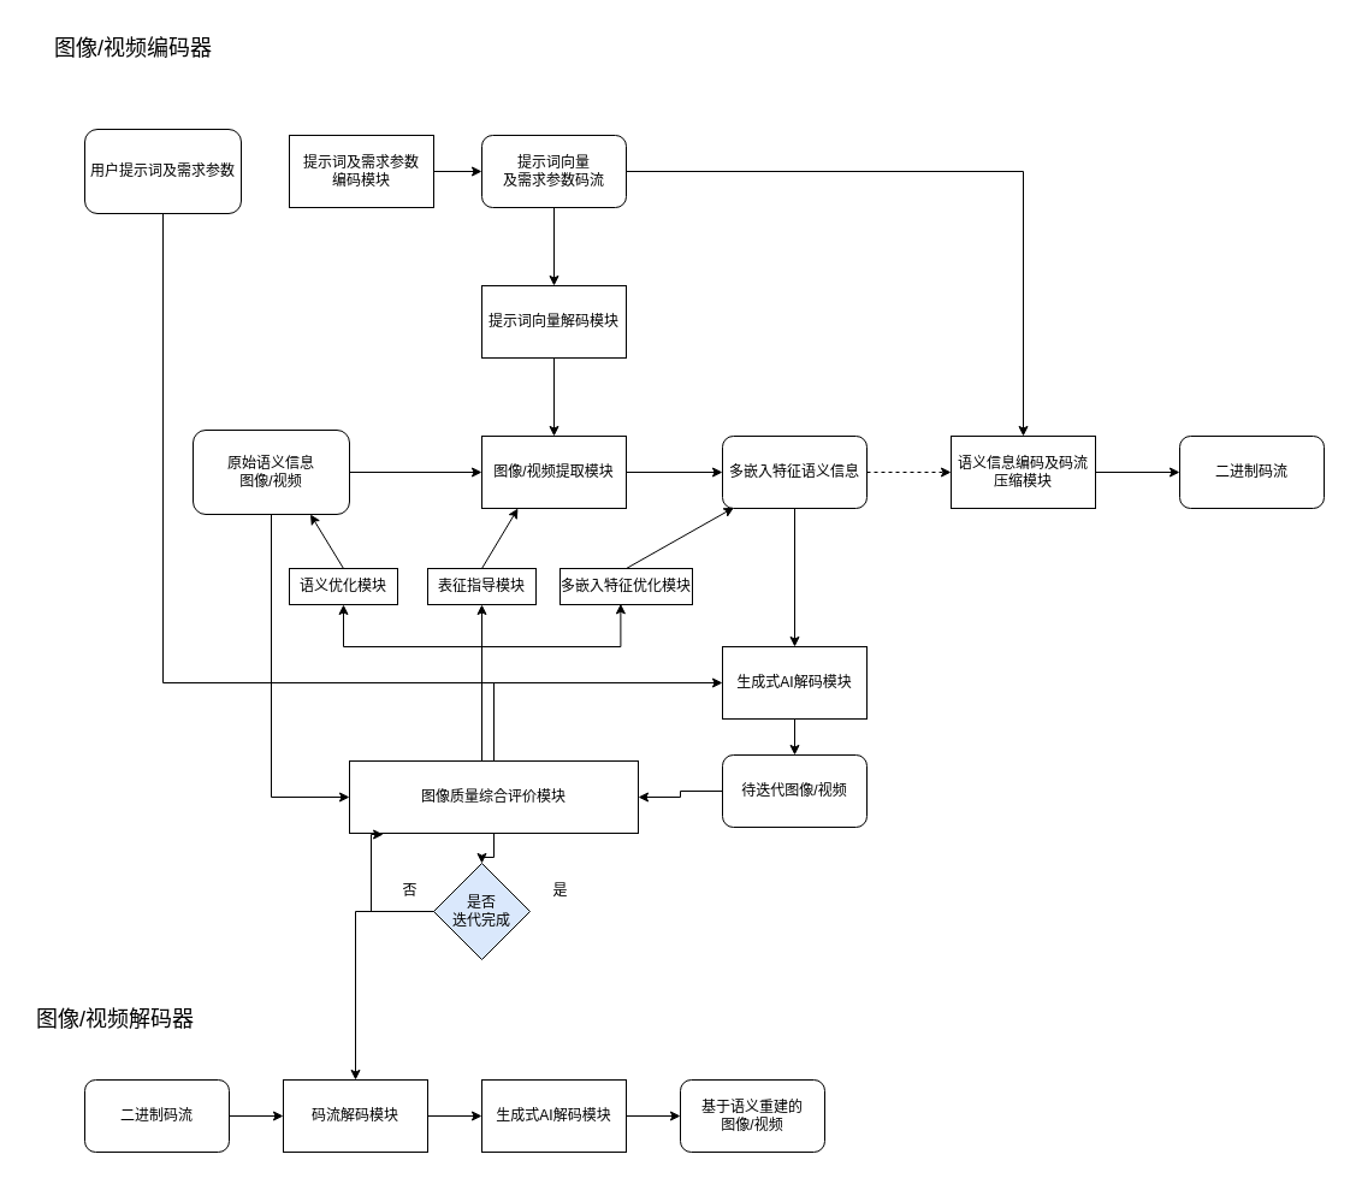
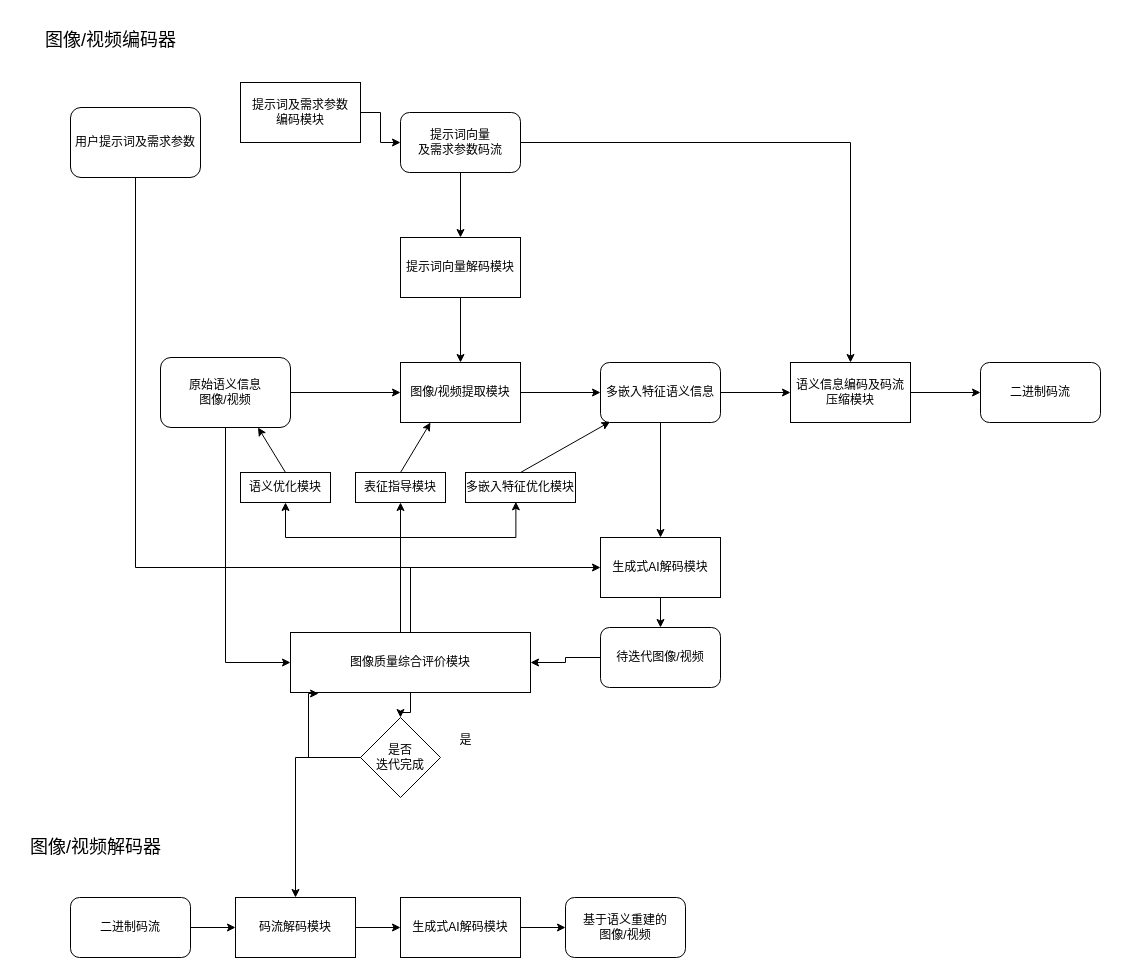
  <mxCell id="0" />
  <mxCell id="1" parent="0" />
  <mxCell id="2" style="edgeStyle=orthogonalEdgeStyle;rounded=0;orthogonalLoop=1;jettySize=auto;html=1;entryX=0;entryY=0.5;entryDx=0;entryDy=0;" edge="1" parent="1" source="4" target="6"><mxGeometry relative="1" as="geometry" /></mxCell>
  <mxCell id="3" style="edgeStyle=orthogonalEdgeStyle;rounded=0;orthogonalLoop=1;jettySize=auto;html=1;entryX=0;entryY=0.5;entryDx=0;entryDy=0;" edge="1" parent="1" source="4" target="29"><mxGeometry relative="1" as="geometry" /></mxCell>
  <mxCell id="4" value="原始语义信息&lt;br&gt;图像/视频" style="rounded=1;whiteSpace=wrap;html=1;" parent="1" vertex="1"><mxGeometry x="160" y="357" width="130" height="70" as="geometry" /></mxCell>
  <mxCell id="5" style="edgeStyle=orthogonalEdgeStyle;rounded=0;orthogonalLoop=1;jettySize=auto;html=1;entryX=0;entryY=0.5;entryDx=0;entryDy=0;" edge="1" parent="1" source="6" target="9"><mxGeometry relative="1" as="geometry" /></mxCell>
  <mxCell id="6" value="图像/视频提取模块" style="rounded=0;whiteSpace=wrap;html=1;" vertex="1" parent="1"><mxGeometry x="400" y="362" width="120" height="60" as="geometry" /></mxCell>
- <mxCell id="7" style="edgeStyle=orthogonalEdgeStyle;rounded=0;orthogonalLoop=1;jettySize=auto;html=1;entryX=0;entryY=0.5;entryDx=0;entryDy=0;dashed=1;" edge="1" parent="1" source="9" target="20"><mxGeometry relative="1" as="geometry" /></mxCell>
+ <mxCell id="7" style="edgeStyle=orthogonalEdgeStyle;rounded=0;orthogonalLoop=1;jettySize=auto;html=1;entryX=0;entryY=0.5;entryDx=0;entryDy=0;" edge="1" parent="1" source="9" target="20"><mxGeometry relative="1" as="geometry" /></mxCell>
  <mxCell id="8" style="edgeStyle=orthogonalEdgeStyle;rounded=0;orthogonalLoop=1;jettySize=auto;html=1;" edge="1" parent="1" source="9" target="23"><mxGeometry relative="1" as="geometry" /></mxCell>
  <mxCell id="9" value="多嵌入特征语义信息" style="rounded=1;whiteSpace=wrap;html=1;" vertex="1" parent="1"><mxGeometry x="600" y="362" width="120" height="60" as="geometry" /></mxCell>
  <mxCell id="10" style="edgeStyle=orthogonalEdgeStyle;rounded=0;orthogonalLoop=1;jettySize=auto;html=1;entryX=0;entryY=0.5;entryDx=0;entryDy=0;" edge="1" parent="1" source="11" target="23"><mxGeometry relative="1" as="geometry"><Array as="points"><mxPoint x="135" y="567" /></Array></mxGeometry></mxCell>
  <mxCell id="11" value="用户提示词及&lt;span style=&quot;background-color: initial;&quot;&gt;需求参数&lt;/span&gt;" style="rounded=1;whiteSpace=wrap;html=1;" vertex="1" parent="1"><mxGeometry x="70" y="107" width="130" height="70" as="geometry" /></mxCell>
  <mxCell id="12" style="edgeStyle=orthogonalEdgeStyle;rounded=0;orthogonalLoop=1;jettySize=auto;html=1;entryX=0;entryY=0.5;entryDx=0;entryDy=0;" edge="1" parent="1" source="13" target="16"><mxGeometry relative="1" as="geometry" /></mxCell>
- <mxCell id="13" value="提示词及需求参数&lt;div&gt;编码模块&lt;/div&gt;" style="rounded=0;whiteSpace=wrap;html=1;" vertex="1" parent="1"><mxGeometry x="240" y="112" width="120" height="60" as="geometry" /></mxCell>
+ <mxCell id="13" value="提示词及需求参数&lt;div&gt;编码模块&lt;/div&gt;" style="rounded=0;whiteSpace=wrap;html=1;" vertex="1" parent="1"><mxGeometry x="240" y="82" width="120" height="60" as="geometry" /></mxCell>
  <mxCell id="14" style="edgeStyle=orthogonalEdgeStyle;rounded=0;orthogonalLoop=1;jettySize=auto;html=1;entryX=0.5;entryY=0;entryDx=0;entryDy=0;" edge="1" parent="1" source="16" target="18"><mxGeometry relative="1" as="geometry" /></mxCell>
  <mxCell id="15" style="edgeStyle=orthogonalEdgeStyle;rounded=0;orthogonalLoop=1;jettySize=auto;html=1;entryX=0.5;entryY=0;entryDx=0;entryDy=0;" edge="1" parent="1" source="16" target="20"><mxGeometry relative="1" as="geometry"><mxPoint x="850" y="357" as="targetPoint" /></mxGeometry></mxCell>
  <mxCell id="16" value="提示词向量&lt;div&gt;及需求参数码流&lt;/div&gt;" style="rounded=1;whiteSpace=wrap;html=1;" vertex="1" parent="1"><mxGeometry x="400" y="112" width="120" height="60" as="geometry" /></mxCell>
  <mxCell id="17" style="edgeStyle=orthogonalEdgeStyle;rounded=0;orthogonalLoop=1;jettySize=auto;html=1;entryX=0.5;entryY=0;entryDx=0;entryDy=0;" edge="1" parent="1" source="18" target="6"><mxGeometry relative="1" as="geometry" /></mxCell>
  <mxCell id="18" value="提示词向量解码模块" style="rounded=0;whiteSpace=wrap;html=1;" vertex="1" parent="1"><mxGeometry x="400" y="237" width="120" height="60" as="geometry" /></mxCell>
  <mxCell id="19" style="edgeStyle=orthogonalEdgeStyle;rounded=0;orthogonalLoop=1;jettySize=auto;html=1;entryX=0;entryY=0.5;entryDx=0;entryDy=0;" edge="1" parent="1" source="20" target="21"><mxGeometry relative="1" as="geometry" /></mxCell>
  <mxCell id="20" value="语义信息编码及码流压缩模块" style="rounded=0;whiteSpace=wrap;html=1;" vertex="1" parent="1"><mxGeometry x="790" y="362" width="120" height="60" as="geometry" /></mxCell>
  <mxCell id="21" value="二进制码流" style="rounded=1;whiteSpace=wrap;html=1;" vertex="1" parent="1"><mxGeometry x="980" y="362" width="120" height="60" as="geometry" /></mxCell>
  <mxCell id="22" style="edgeStyle=orthogonalEdgeStyle;rounded=0;orthogonalLoop=1;jettySize=auto;html=1;entryX=0.5;entryY=0;entryDx=0;entryDy=0;" edge="1" parent="1" source="23" target="25"><mxGeometry relative="1" as="geometry" /></mxCell>
  <mxCell id="23" value="生成式AI解码模块" style="rounded=0;whiteSpace=wrap;html=1;" vertex="1" parent="1"><mxGeometry x="600" y="537" width="120" height="60" as="geometry" /></mxCell>
  <mxCell id="24" style="edgeStyle=orthogonalEdgeStyle;rounded=0;orthogonalLoop=1;jettySize=auto;html=1;entryX=1;entryY=0.5;entryDx=0;entryDy=0;" edge="1" parent="1" source="25" target="29"><mxGeometry relative="1" as="geometry" /></mxCell>
  <mxCell id="25" value="待迭代图像/视频" style="rounded=1;whiteSpace=wrap;html=1;" vertex="1" parent="1"><mxGeometry x="600" y="627" width="120" height="60" as="geometry" /></mxCell>
  <mxCell id="26" style="edgeStyle=orthogonalEdgeStyle;rounded=0;orthogonalLoop=1;jettySize=auto;html=1;" edge="1" parent="1" source="29" target="32"><mxGeometry relative="1" as="geometry" /></mxCell>
  <mxCell id="27" style="edgeStyle=orthogonalEdgeStyle;rounded=0;orthogonalLoop=1;jettySize=auto;html=1;" edge="1" parent="1" source="29" target="30"><mxGeometry relative="1" as="geometry"><Array as="points"><mxPoint x="400" y="537" /><mxPoint x="285" y="537" /></Array></mxGeometry></mxCell>
  <mxCell id="28" style="edgeStyle=orthogonalEdgeStyle;rounded=0;orthogonalLoop=1;jettySize=auto;html=1;entryX=0.5;entryY=0;entryDx=0;entryDy=0;" edge="1" parent="1" source="29" target="47"><mxGeometry relative="1" as="geometry" /></mxCell>
  <mxCell id="29" value="图像质量综合评价模块" style="rounded=0;whiteSpace=wrap;html=1;" vertex="1" parent="1"><mxGeometry x="290" y="632" width="240" height="60" as="geometry" /></mxCell>
  <mxCell id="30" value="语义优化模块" style="rounded=0;whiteSpace=wrap;html=1;" vertex="1" parent="1"><mxGeometry x="240" y="472" width="90" height="30" as="geometry" /></mxCell>
  <mxCell id="31" value="多嵌入特征优化模块" style="rounded=0;whiteSpace=wrap;html=1;" vertex="1" parent="1"><mxGeometry x="465" y="472" width="110" height="30" as="geometry" /></mxCell>
  <mxCell id="32" value="表征指导模块" style="rounded=0;whiteSpace=wrap;html=1;" vertex="1" parent="1"><mxGeometry x="355" y="472" width="90" height="30" as="geometry" /></mxCell>
  <mxCell id="33" style="edgeStyle=orthogonalEdgeStyle;rounded=0;orthogonalLoop=1;jettySize=auto;html=1;entryX=0.458;entryY=0.978;entryDx=0;entryDy=0;entryPerimeter=0;" edge="1" parent="1" source="29" target="31"><mxGeometry relative="1" as="geometry"><Array as="points"><mxPoint x="400" y="537" /><mxPoint x="515" y="537" /></Array></mxGeometry></mxCell>
  <mxCell id="34" value="" style="endArrow=classic;html=1;rounded=0;entryX=0.75;entryY=1;entryDx=0;entryDy=0;exitX=0.5;exitY=0;exitDx=0;exitDy=0;" edge="1" parent="1" source="30" target="4"><mxGeometry width="50" height="50" relative="1" as="geometry"><mxPoint x="290" y="467" as="sourcePoint" /><mxPoint x="350" y="407" as="targetPoint" /></mxGeometry></mxCell>
  <mxCell id="35" value="" style="endArrow=classic;html=1;rounded=0;entryX=0.25;entryY=1;entryDx=0;entryDy=0;exitX=0.5;exitY=0;exitDx=0;exitDy=0;" edge="1" parent="1" target="6"><mxGeometry width="50" height="50" relative="1" as="geometry"><mxPoint x="400" y="472" as="sourcePoint" /><mxPoint x="373" y="427" as="targetPoint" /></mxGeometry></mxCell>
  <mxCell id="36" value="" style="endArrow=classic;html=1;rounded=0;entryX=0.079;entryY=0.989;entryDx=0;entryDy=0;exitX=0.5;exitY=0;exitDx=0;exitDy=0;entryPerimeter=0;" edge="1" parent="1" target="9"><mxGeometry width="50" height="50" relative="1" as="geometry"><mxPoint x="520" y="472" as="sourcePoint" /><mxPoint x="550" y="422" as="targetPoint" /></mxGeometry></mxCell>
  <mxCell id="37" style="edgeStyle=orthogonalEdgeStyle;rounded=0;orthogonalLoop=1;jettySize=auto;html=1;entryX=0;entryY=0.5;entryDx=0;entryDy=0;" edge="1" parent="1" source="38" target="42"><mxGeometry relative="1" as="geometry" /></mxCell>
  <mxCell id="38" value="二进制码流" style="rounded=1;whiteSpace=wrap;html=1;" vertex="1" parent="1"><mxGeometry x="70" y="897" width="120" height="60" as="geometry" /></mxCell>
  <mxCell id="39" style="edgeStyle=orthogonalEdgeStyle;rounded=0;orthogonalLoop=1;jettySize=auto;html=1;entryX=0;entryY=0.5;entryDx=0;entryDy=0;" edge="1" parent="1" source="40" target="43"><mxGeometry relative="1" as="geometry" /></mxCell>
  <mxCell id="40" value="生成式AI解码模块" style="rounded=0;whiteSpace=wrap;html=1;" vertex="1" parent="1"><mxGeometry x="400" y="897" width="120" height="60" as="geometry" /></mxCell>
  <mxCell id="41" style="edgeStyle=orthogonalEdgeStyle;rounded=0;orthogonalLoop=1;jettySize=auto;html=1;entryX=0;entryY=0.5;entryDx=0;entryDy=0;" edge="1" parent="1" source="42" target="40"><mxGeometry relative="1" as="geometry" /></mxCell>
  <mxCell id="42" value="码流解码模块" style="rounded=0;whiteSpace=wrap;html=1;" vertex="1" parent="1"><mxGeometry x="235" y="897" width="120" height="60" as="geometry" /></mxCell>
  <mxCell id="43" value="基于语义重建的&lt;div&gt;图像/视频&lt;/div&gt;" style="rounded=1;whiteSpace=wrap;html=1;" vertex="1" parent="1"><mxGeometry x="565" y="897" width="120" height="60" as="geometry" /></mxCell>
  <mxCell id="44" value="&lt;font style=&quot;font-size: 18px;&quot;&gt;图像/视频编码器&lt;/font&gt;" style="text;html=1;align=center;verticalAlign=middle;resizable=0;points=[];autosize=1;strokeColor=none;fillColor=none;" vertex="1" parent="1"><mxGeometry x="35" y="20" width="150" height="40" as="geometry" /></mxCell>
  <mxCell id="45" value="&lt;font style=&quot;font-size: 18px;&quot;&gt;图像/视频解码器&lt;/font&gt;" style="text;html=1;align=center;verticalAlign=middle;resizable=0;points=[];autosize=1;strokeColor=none;fillColor=none;" vertex="1" parent="1"><mxGeometry x="20" y="827" width="150" height="40" as="geometry" /></mxCell>
  <mxCell id="46" style="edgeStyle=orthogonalEdgeStyle;rounded=0;orthogonalLoop=1;jettySize=auto;html=1;" edge="1" parent="1" source="47" target="42"><mxGeometry relative="1" as="geometry" /></mxCell>
- <mxCell id="47" value="是否&lt;div&gt;迭代完成&lt;/div&gt;" style="rhombus;whiteSpace=wrap;html=1;fillColor=#dae8fc;" vertex="1" parent="1"><mxGeometry x="360" y="717" width="80" height="80" as="geometry" /></mxCell>
+ <mxCell id="47" value="是否&lt;div&gt;迭代完成&lt;/div&gt;" style="rhombus;whiteSpace=wrap;html=1;" vertex="1" parent="1"><mxGeometry x="360" y="717" width="80" height="80" as="geometry" /></mxCell>
  <mxCell id="48" style="edgeStyle=orthogonalEdgeStyle;rounded=0;orthogonalLoop=1;jettySize=auto;html=1;entryX=0.117;entryY=1.017;entryDx=0;entryDy=0;entryPerimeter=0;" edge="1" parent="1" source="47" target="29"><mxGeometry relative="1" as="geometry"><Array as="points"><mxPoint x="308" y="757" /></Array></mxGeometry></mxCell>
- <mxCell id="49" value="否" style="text;html=1;align=center;verticalAlign=middle;resizable=0;points=[];autosize=1;strokeColor=none;fillColor=none;" vertex="1" parent="1"><mxGeometry x="320" y="725" width="40" height="30" as="geometry" /></mxCell>
  <mxCell id="50" value="是" style="text;html=1;align=center;verticalAlign=middle;resizable=0;points=[];autosize=1;strokeColor=none;fillColor=none;" vertex="1" parent="1"><mxGeometry x="445" y="725" width="40" height="30" as="geometry" /></mxCell>
